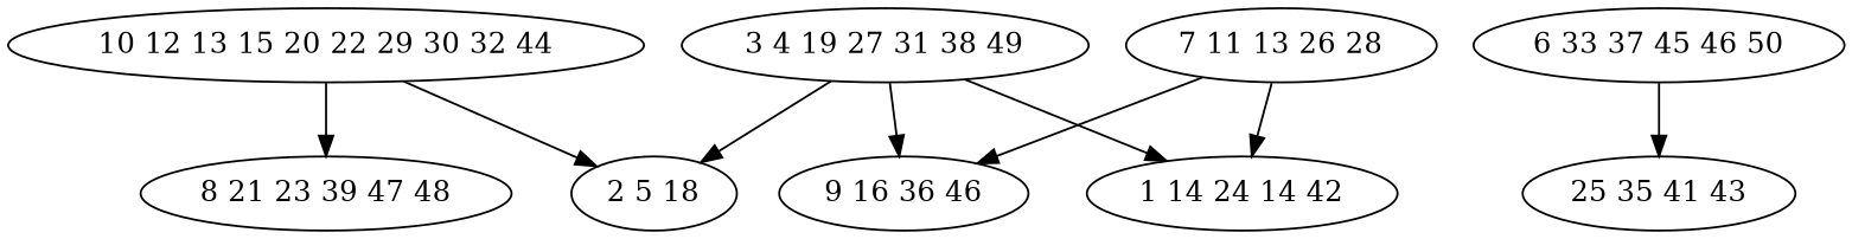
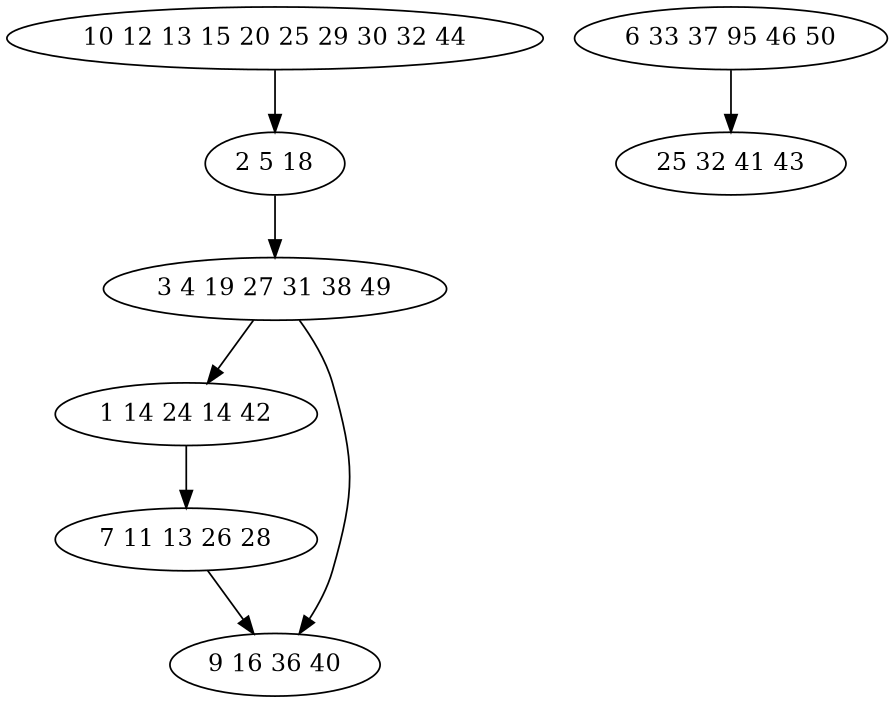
  digraph {
    n1 [label="2 5 18"]
    n2 [label="3 4 19 27 31 38 49"]
-   n3 [label="10 12 13 15 20 22 29 30 32 44"]
-   n4 [label="8 21 23 39 47 48"]
+   n3 [label="10 12 13 15 20 25 29 30 32 44"]
    n5 [label="1 14 24 14 42"]
-   n6 [label="9 16 36 46"]
+   n6 [label="9 16 36 40"]
    n7 [label="7 11 13 26 28"]
-   n8 [label="6 33 37 45 46 50"]
-   n9 [label="25 35 41 43"]
-   n2 -> n1
+   n8 [label="6 33 37 95 46 50"]
+   n9 [label="25 32 41 43"]
+   n1 -> n2
    n2 -> n5
    n2 -> n6
    n3 -> n1
-   n3 -> n4
-   n7 -> n5
+   n5 -> n7
    n7 -> n6
    n8 -> n9
  }
